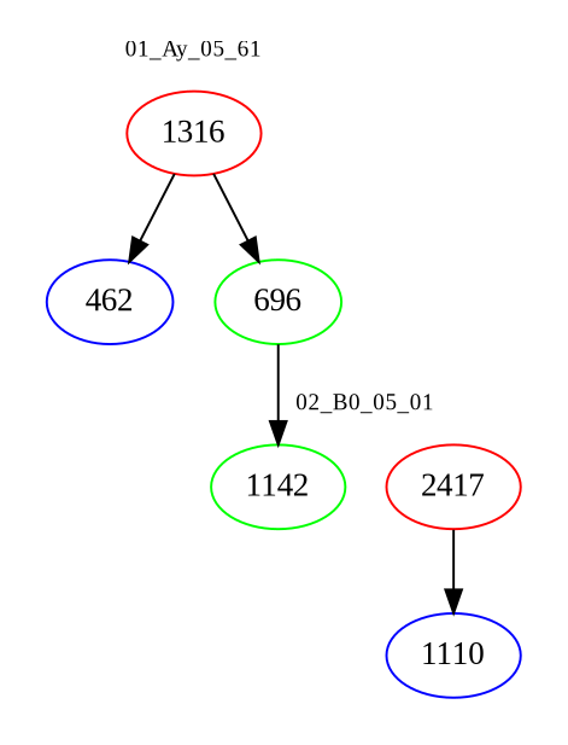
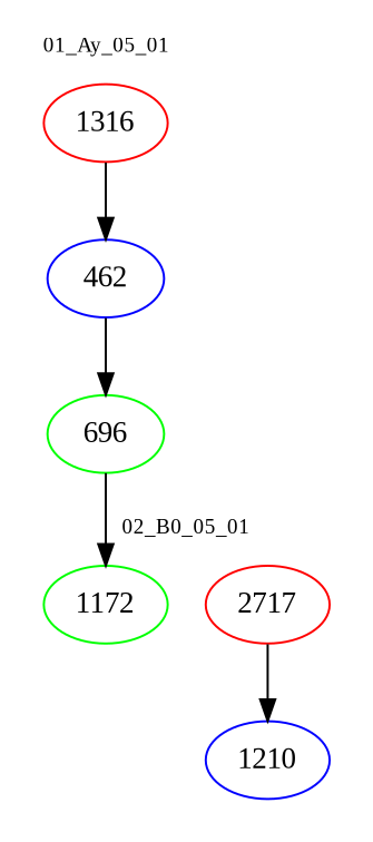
  digraph {
    fontname="Liberation Serif"
    node [color=red fontname="Liberation Serif"]
    edge [color=black fontname="Liberation Serif"]
    n1 [label=1316]
    n2 [color=blue label=462]
    n3 [color=green label=696]
-   n4 [label=2417]
-   n5 [color=blue label=1110]
-   n6 [color=green label=1142]
+   n4 [label=2717]
+   n5 [color=blue label=1210]
+   n6 [color=green label=1172]
    subgraph cluster_1 {
      color=white
      fontsize=10
-     label="01_Ay_05_61"
+     label="01_Ay_05_01"
      n1
      n2
      n3
    }
    subgraph cluster_2 {
      color=white
      fontsize=10
      label="02_B0_05_01"
      n4
      n5
      n6
    }
    n1 -> n2
-   n1 -> n3
+   n2 -> n3
    n3 -> n6
    n4 -> n5
  }
